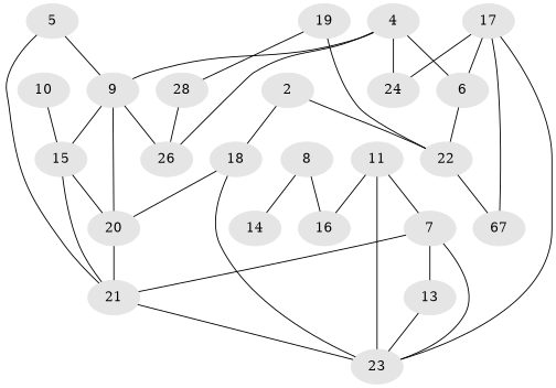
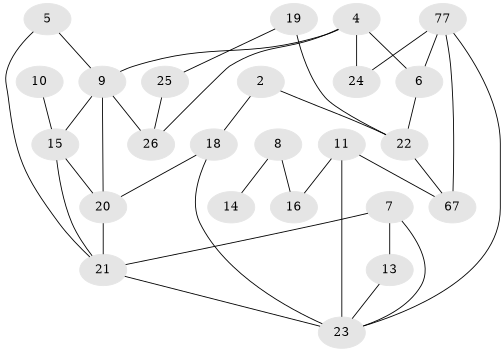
  graph {
    node [color=gray90 style=filled]
    edge [weight=1.0]
    n1 [label=8]
    14
    16
    2
    18
    22
    23
    20
    n9 [label=67]
    4
    6
    9
    24
    26
    15
    21
    5
    7
    13
    10
    11
-   17
+   17 [label=77]
    19
-   25 [label=28]
+   25
    n1 -- 14
    n1 -- 16
    2 -- 18
    2 -- 22
    18 -- 23 [weight=2.0]
    18 -- 20
    22 -- n9
    20 -- 21
    4 -- 6
    4 -- 9
    4 -- 24
    4 -- 26
    6 -- 22
    9 -- 20
    9 -- 26
    9 -- 15
    15 -- 20
    15 -- 21
    21 -- 23
    5 -- 9
    5 -- 21
    7 -- 23
    7 -- 21
    7 -- 13
    13 -- 23
    10 -- 15
    11 -- 16
    11 -- 23
-   11 -- 7
+   11 -- n9
    17 -- 23
    17 -- n9
    17 -- 6
    17 -- 24
    19 -- 22 [weight=2.0]
    19 -- 25
    25 -- 26
  }
